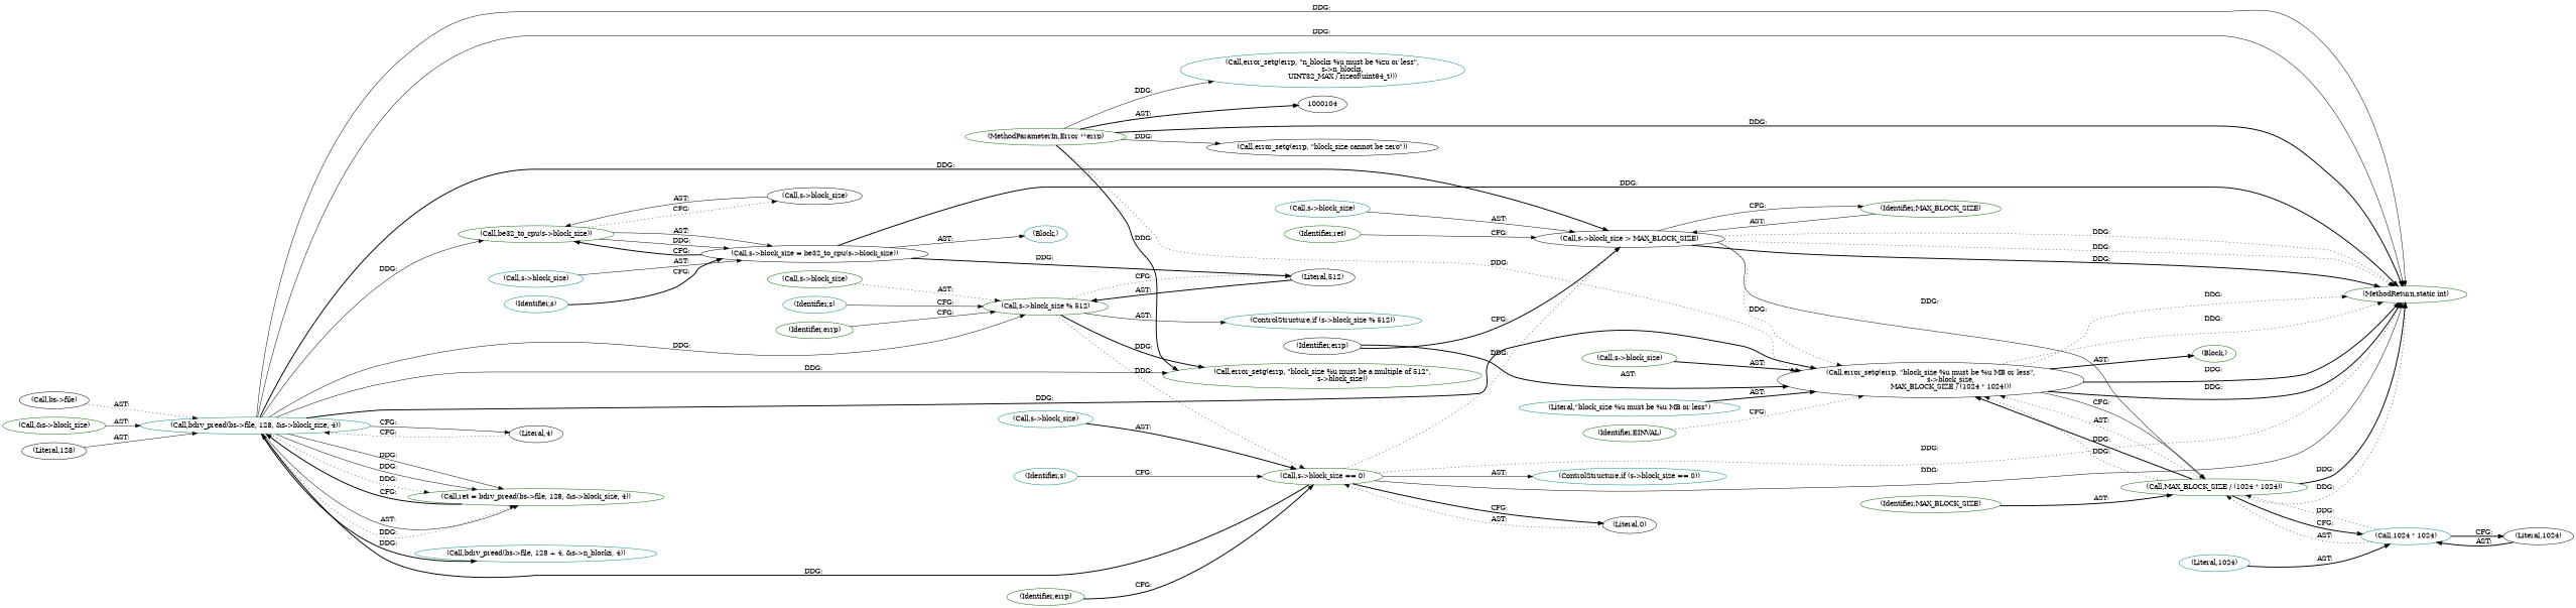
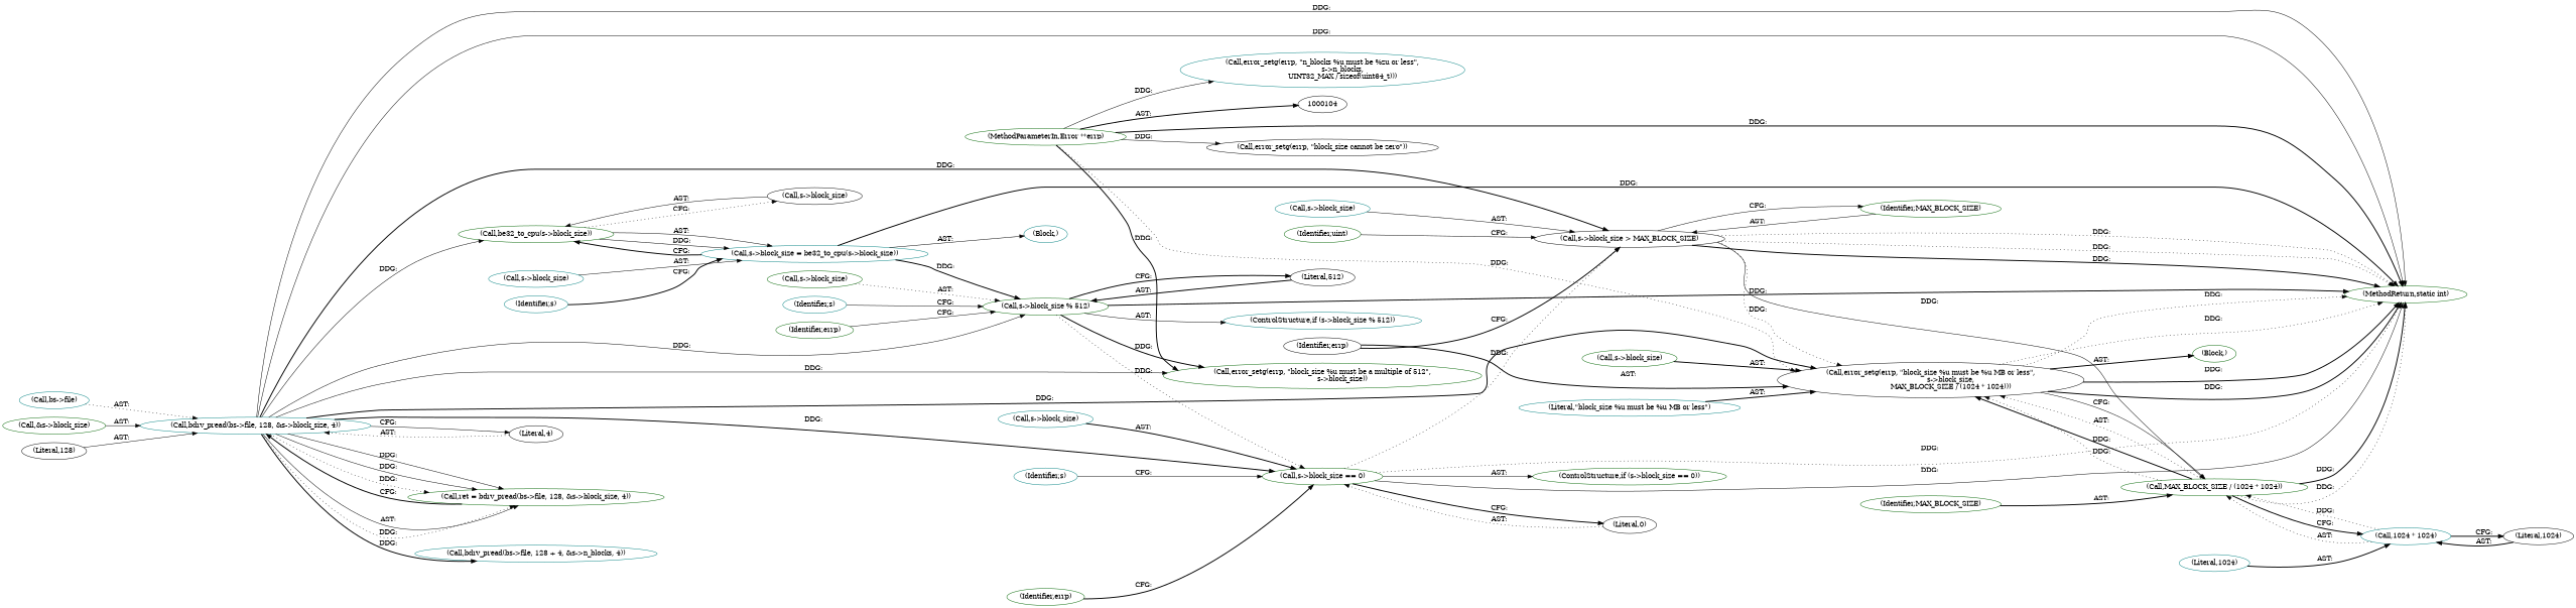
  digraph {
    rankdir=LR
    node [color=darkgreen]
    edge [style=bold]
    n1 [color=black label="(Call,error_setg(errp, \"block_size %u must be %u MB or less\",\n                   s->block_size,\n                   MAX_BLOCK_SIZE / (1024 * 1024)))"]
    n2 [label="(Call,MAX_BLOCK_SIZE / (1024 * 1024))"]
    n3 [label="(MethodReturn,static int)"]
    n4 [label="(Block,)"]
    n5 [color=teal label="(Call,1024 * 1024)"]
    n6 [label="(MethodParameterIn,Error **errp)"]
    n7 [color=black label="(Call,error_setg(errp, \"block_size cannot be zero\"))"]
    n8 [label="(Call,error_setg(errp, \"block_size %u must be a multiple of 512\",\n                   s->block_size))"]
    n9 [color=teal label="(Call,error_setg(errp, \"n_blocks %u must be %zu or less\",\n                   s->n_blocks,\n                   UINT32_MAX / sizeof(uint64_t)))"]
    1000104 [color=black]
    n11 [color=black label="(Call,s->block_size > MAX_BLOCK_SIZE)"]
    n12 [label="(Identifier,MAX_BLOCK_SIZE)"]
    n13 [color=teal label="(Call,bdrv_pread(bs->file, 128, &s->block_size, 4))"]
    n14 [label="(Call,s->block_size == 0)"]
    n15 [label="(Call,s->block_size % 512)"]
    n16 [label="(Call,be32_to_cpu(s->block_size))"]
    n17 [color=black label="(Literal,4)"]
    n18 [label="(Call,ret = bdrv_pread(bs->file, 128, &s->block_size, 4))"]
    n19 [color=teal label="(Call,bdrv_pread(bs->file, 128 + 4, &s->n_blocks, 4))"]
-   n20 [color=teal label="(ControlStructure,if (s->block_size == 0))"]
+   n20 [label="(ControlStructure,if (s->block_size == 0))"]
    n21 [color=black label="(Literal,0)"]
    n22 [color=black label="(Literal,512)"]
    n23 [color=teal label="(ControlStructure,if (s->block_size % 512))"]
-   n24 [color=black label="(Call,s->block_size = be32_to_cpu(s->block_size))"]
+   n24 [color=teal label="(Call,s->block_size = be32_to_cpu(s->block_size))"]
    n25 [color=black label="(Call,s->block_size)"]
    n26 [color=teal label="(Block,)"]
    n27 [color=black label="(Literal,1024)"]
    n28 [color=teal label="(Literal,\"block_size %u must be %u MB or less\")"]
-   n29 [label="(Identifier,ret)"]
-   n30 [label="(Identifier,EINVAL)"]
+   n29 [label="(Identifier,uint)"]
    n31 [label="(Call,s->block_size)"]
    n32 [color=teal label="(Identifier,s)"]
    n33 [label="(Identifier,errp)"]
    n34 [color=teal label="(Call,s->block_size)"]
    n35 [color=teal label="(Identifier,s)"]
    n36 [label="(Call,s->block_size)"]
-   n37 [color=black label="(Call,bs->file)"]
+   n37 [color=teal label="(Call,bs->file)"]
    n38 [label="(Identifier,MAX_BLOCK_SIZE)"]
    n39 [label="(Call,&s->block_size)"]
    n40 [color=teal label="(Literal,1024)"]
    n41 [color=teal label="(Identifier,s)"]
    n42 [label="(Identifier,errp)"]
    n43 [color=teal label="(Call,s->block_size)"]
    n44 [color=teal label="(Call,s->block_size)"]
    n45 [color=black label="(Identifier,errp)"]
    n46 [color=black label="(Literal,128)"]
    n1 -> n2 [label="CFG: " style=solid]
    n1 -> n3 [label="DDG: " style=dotted]
    n1 -> n3 [label="DDG: " style=dotted]
    n1 -> n3 [label="DDG: "]
    n1 -> n3 [label="DDG: "]
    n1 -> n4 [label="AST: "]
    n2 -> n1 [label="AST: " style=dotted]
    n2 -> n1 [label="DDG: "]
    n2 -> n1 [label="DDG: " style=dotted]
    n2 -> n3 [label="DDG: " style=dotted]
    n2 -> n3 [label="DDG: "]
    n2 -> n5 [label="CFG: "]
    n5 -> n2 [label="AST: " style=dotted]
    n5 -> n2 [label="DDG: " style=dotted]
    n5 -> n27 [label="CFG: "]
    n6 -> n1 [label="DDG: " style=dotted]
    n6 -> n3 [label="DDG: "]
    n6 -> n7 [label="DDG: " style=solid]
    n6 -> n8 [label="DDG: "]
    n6 -> n9 [label="DDG: " style=solid]
    n6 -> 1000104 [label="AST: "]
    n11 -> n1 [label="DDG: " style=dotted]
    n11 -> n2 [label="DDG: " style=solid]
    n11 -> n3 [label="DDG: " style=dotted]
    n11 -> n3 [label="DDG: "]
    n11 -> n3 [label="DDG: " style=dotted]
    n11 -> n12 [label="CFG: " style=solid]
    n12 -> n11 [label="AST: " style=solid]
    n13 -> n1 [label="DDG: "]
    n13 -> n3 [label="DDG: " style=solid]
    n13 -> n3 [label="DDG: " style=solid]
    n13 -> n8 [label="DDG: " style=solid]
    n13 -> n11 [label="DDG: "]
-   n14 -> n13 [label="DDG: "]
+   n13 -> n14 [label="DDG: "]
    n13 -> n15 [label="DDG: " style=solid]
    n13 -> n16 [label="DDG: " style=solid]
    n13 -> n17 [label="CFG: " style=solid]
    n13 -> n18 [label="AST: " style=solid]
    n13 -> n18 [label="DDG: " style=dotted]
    n13 -> n18 [label="DDG: " style=solid]
    n13 -> n18 [label="DDG: " style=solid]
    n13 -> n18 [label="DDG: " style=dotted]
    n13 -> n19 [label="DDG: "]
    n14 -> n3 [label="DDG: " style=dotted]
    n14 -> n3 [label="DDG: " style=solid]
    n14 -> n11 [label="DDG: " style=dotted]
    n14 -> n20 [label="AST: " style=solid]
    n14 -> n21 [label="CFG: "]
+   n15 -> n3 [label="DDG: "]
    n15 -> n8 [label="DDG: "]
    n15 -> n14 [label="DDG: " style=dotted]
-   n15 -> n22 [label="CFG: " style=dotted]
+   n15 -> n22 [label="CFG: "]
    n15 -> n23 [label="AST: " style=solid]
    n16 -> n24 [label="AST: " style=solid]
    n16 -> n24 [label="DDG: " style=solid]
    n16 -> n25 [label="CFG: " style=dotted]
-   n17 -> n13 [label="CFG: " style=dotted]
+   n17 -> n13 [label="AST: " style=dotted]
    n18 -> n13 [label="CFG: "]
    n21 -> n14 [label="AST: " style=dotted]
    n22 -> n15 [label="AST: "]
    n24 -> n3 [label="DDG: "]
-   n24 -> n22 [label="DDG: "]
+   n24 -> n15 [label="DDG: "]
    n24 -> n16 [label="CFG: "]
    n24 -> n26 [label="AST: " style=solid]
    n25 -> n16 [label="AST: " style=solid]
    n27 -> n5 [label="AST: "]
    n28 -> n1 [label="AST: "]
    n29 -> n11 [label="CFG: " style=solid]
-   n30 -> n1 [label="CFG: " style=dotted]
    n31 -> n15 [label="AST: " style=dotted]
    n32 -> n14 [label="CFG: " style=solid]
    n33 -> n14 [label="CFG: "]
    n34 -> n24 [label="AST: " style=solid]
    n35 -> n24 [label="CFG: "]
    n36 -> n1 [label="AST: "]
    n37 -> n13 [label="AST: " style=dotted]
    n38 -> n2 [label="AST: "]
    n39 -> n13 [label="AST: " style=solid]
    n40 -> n5 [label="AST: "]
    n41 -> n15 [label="CFG: " style=solid]
    n42 -> n15 [label="CFG: " style=solid]
    n43 -> n11 [label="AST: " style=solid]
    n44 -> n14 [label="AST: "]
    n45 -> n1 [label="AST: "]
    n45 -> n11 [label="CFG: "]
    n46 -> n13 [label="AST: " style=solid]
  }
